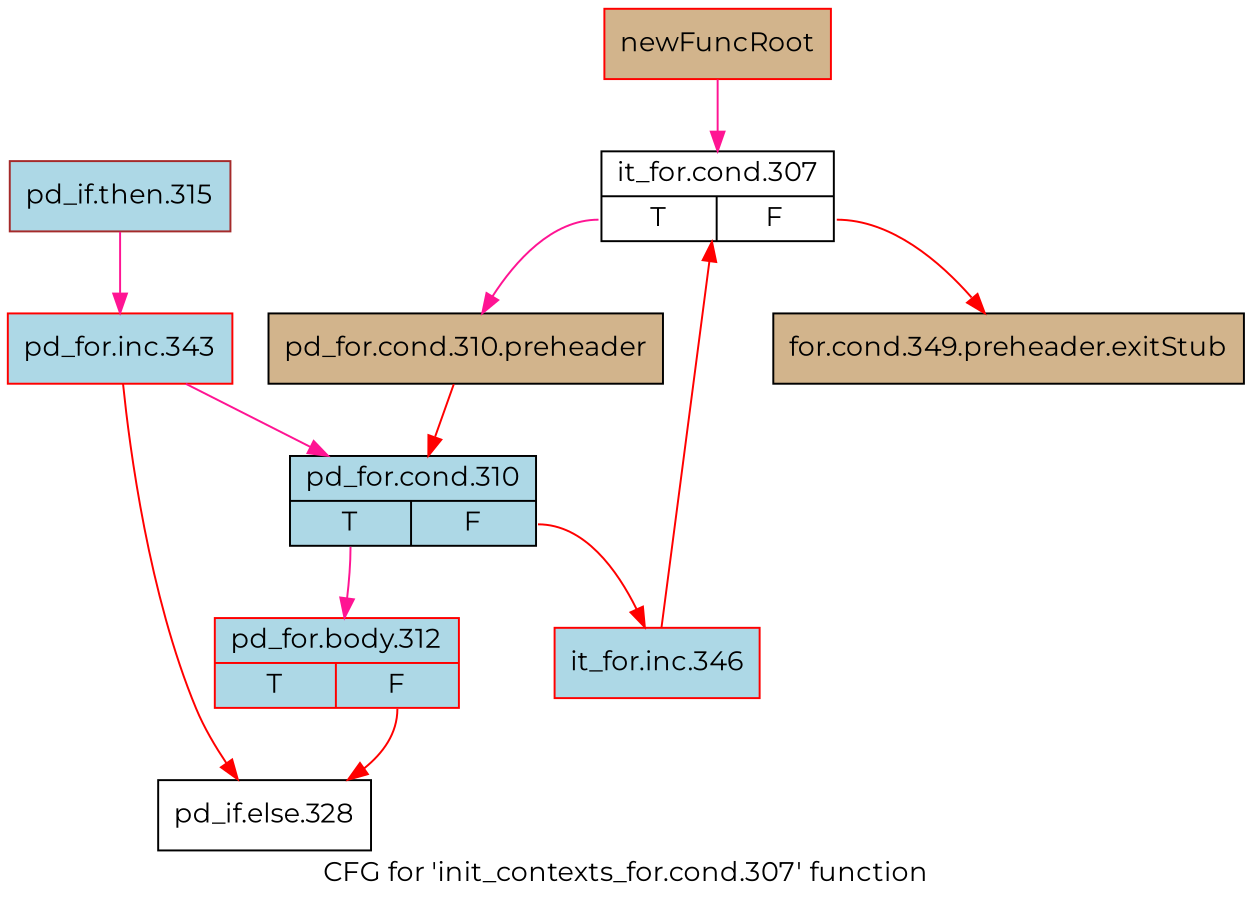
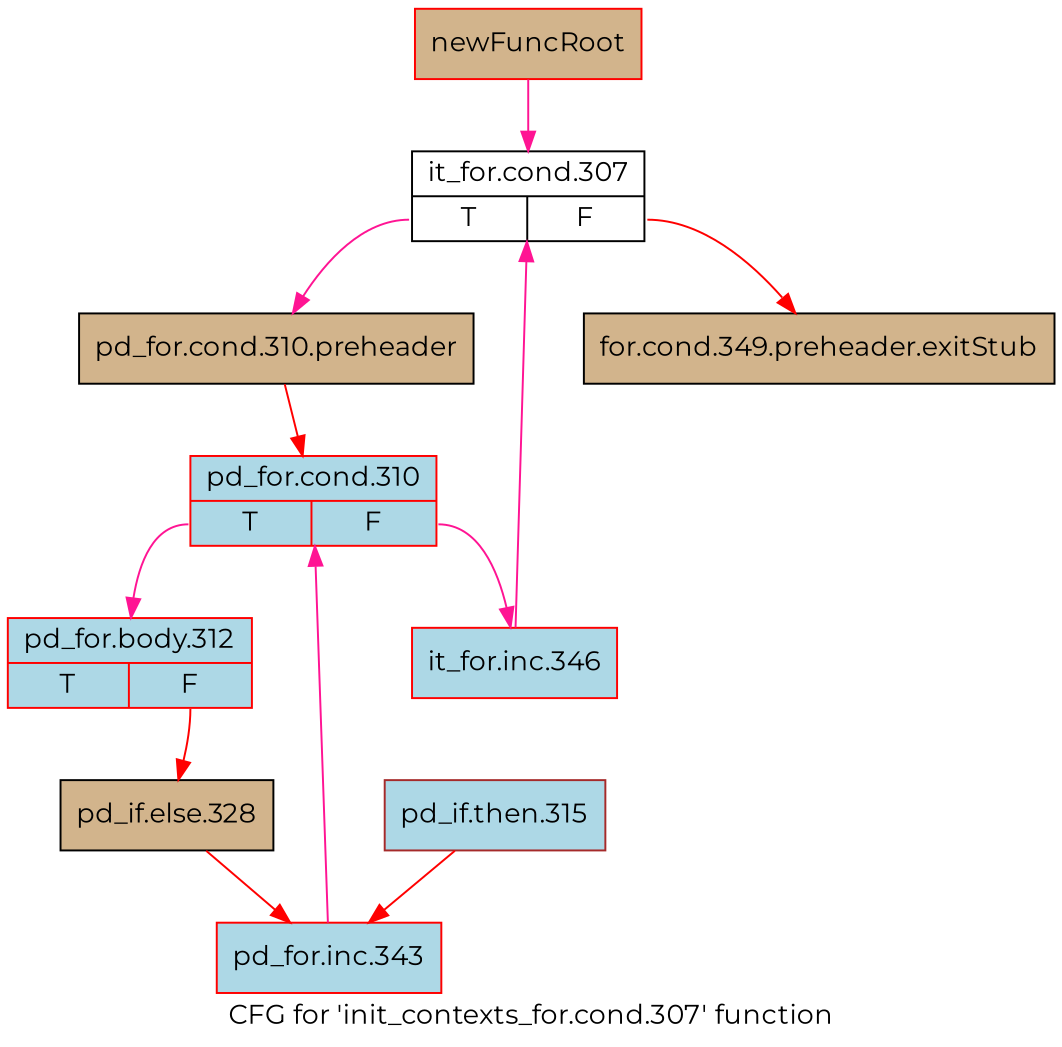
  digraph {
    fontname=Montserrat
    label="CFG for 'init_contexts_for.cond.307' function"
    node [color=black fillcolor=lightblue fontname=Montserrat shape=record style=filled]
    edge [color=red fontname=Montserrat]
    n1 [color=red fillcolor=tan label="{newFuncRoot}"]
    n2 [fillcolor=white label="{it_for.cond.307|{<s0>T|<s1>F}}"]
    n3 [fillcolor=tan label="{for.cond.349.preheader.exitStub}"]
    n4 [fillcolor=tan label="{pd_for.cond.310.preheader}"]
-   n5 [label="{pd_for.cond.310|{<s0>T|<s1>F}}"]
+   n5 [color=red label="{pd_for.cond.310|{<s0>T|<s1>F}}"]
    n6 [color=red label="{pd_for.body.312|{<s0>T|<s1>F}}"]
    n7 [color=red label="{it_for.inc.346}"]
-   n8 [fillcolor=white label="{pd_if.else.328}"]
+   n8 [fillcolor=tan label="{pd_if.else.328}"]
    n9 [color=brown label="{pd_if.then.315}"]
    n10 [color=red label="{pd_for.inc.343}"]
    n1 -> n2 [color=deeppink]
    n2 -> n3 [tailport=s1]
    n2 -> n4 [color=deeppink tailport=s0]
    n4 -> n5
    n5 -> n6 [color=deeppink tailport=s0]
-   n5 -> n7 [tailport=s1]
+   n5 -> n7 [color=deeppink tailport=s1]
    n6 -> n8 [tailport=s1]
-   n7 -> n2
-   n10 -> n8
-   n9 -> n10 [color=deeppink]
+   n7 -> n2 [color=deeppink]
+   n8 -> n10
+   n9 -> n10
    n10 -> n5 [color=deeppink]
  }
